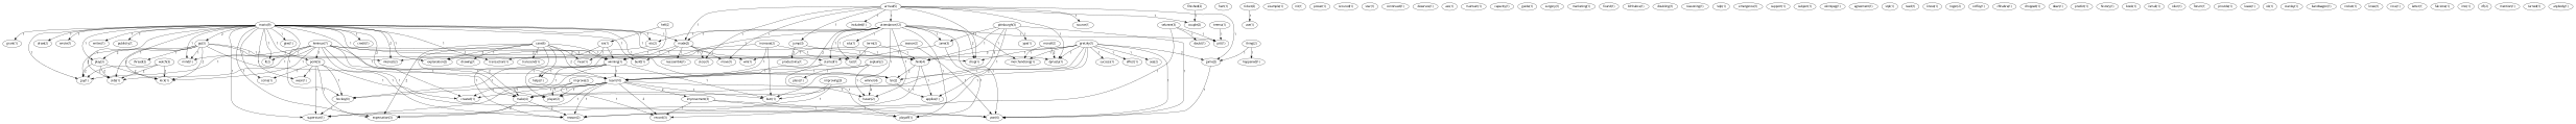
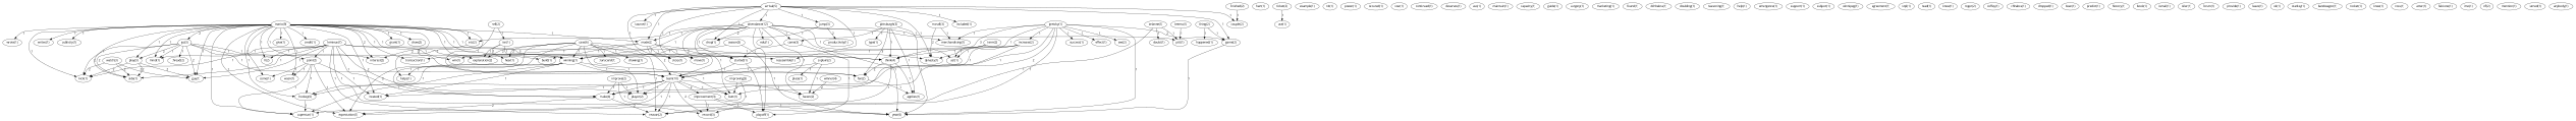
  digraph {
    fontname="Open Sans"
    node [fontname="Open Sans"]
    edge [fontname="Open Sans"]
    n1 [label="hell(2)"]
    n2 [label="isn(1)"]
    n3 [label="helps(1)"]
    n4 [label="winning(1)"]
    n5 [label="explanation(2)"]
    n6 [label="hear(1)"]
    n7 [label="butt(1)"]
    n8 [label="team(10)"]
    n9 [label="hockey(0)"]
    n10 [label="superstar(1)"]
    n11 [label="created(1)"]
    n12 [label="improving(3)"]
    n13 [label="reason(2)"]
    n14 [label="hart(1)"]
    n15 [label="ticket(2)"]
    n16 [label="use(1)"]
    n17 [label="example(1)"]
    n18 [label="nit(1)"]
    n19 [label="haven(2)"]
    n20 [label="record(3)"]
    n21 [label="make(4)"]
    n22 [label="player(2)"]
    n23 [label="improvement(3)"]
    n24 [label="power(1)"]
    n25 [label="occured(1)"]
    n26 [label="finished(2)"]
    n27 [label="couple(2)"]
    n28 [label="arrival(5)"]
    n29 [label="included(1)"]
    n30 [label="jump(3)"]
    n31 [label="attendance(12)"]
    n32 [label="made(2)"]
    n33 [label="source(1)"]
    n34 [label="move(1)"]
    n35 [label="story(1)"]
    n36 [label="reassemble(1)"]
    n37 [label="game(2)"]
    n38 [label="drop(1)"]
    n39 [label="dynasty(1)"]
    n40 [label="productivity(1)"]
    n41 [label="last(1)"]
    n42 [label="etc(2)"]
    n43 [label="came(3)"]
    n44 [label="started(1)"]
    n45 [label="edu(1)"]
    n46 [label="playoff(1)"]
    n47 [label="year(6)"]
    n48 [label="merchandising(1)"]
    n49 [label="pitt(1)"]
    n50 [label="build(1)"]
    n51 [label="transaction(1)"]
    n52 [label="interest(2)"]
    n53 [label="increase(2)"]
    n54 [label="expectation(3)"]
    n55 [label="star(1)"]
    n56 [label="continued(1)"]
    n57 [label="deserves(1)"]
    n58 [label="ass(1)"]
    n59 [label="maintain(1)"]
    n60 [label="capacity(1)"]
    n61 [label="case(6)"]
    n62 [label="transcend(1)"]
    n63 [label="drawing(1)"]
    n64 [label="thing(2)"]
    n65 [label="happened(1)"]
    n66 [label="guide(1)"]
    n67 [label="surgery(1)"]
    n68 [label="winner(4)"]
    n69 [label="marketing(1)"]
    n70 [label="found(1)"]
    n71 [label="dchhabra(1)"]
    n72 [label="watch(3)"]
    n73 [label="kick(1)"]
    n74 [label="guy(1)"]
    n75 [label="side(1)"]
    n76 [label="doubling(1)"]
    n77 [label="reasoning(1)"]
    n78 [label="help(1)"]
    n79 [label="emergence(1)"]
    n80 [label="support(1)"]
    n81 [label="mario(9)"]
    n82 [label="go(3)"]
    n83 [label="give(1)"]
    n84 [label="credit(1)"]
    n85 [label="ll(2)"]
    n86 [label="play(3)"]
    n87 [label="point(5)"]
    n88 [label="wasn(1)"]
    n89 [label="grant(1)"]
    n90 [label="come(1)"]
    n91 [label="draw(2)"]
    n92 [label="wrote(1)"]
    n93 [label="mind(1)"]
    n94 [label="writes(1)"]
    n95 [label="think(4)"]
    n96 [label="fan(2)"]
    n97 [label="publicity(1)"]
    n98 [label="thread(2)"]
    n99 [label="applies(1)"]
    n100 [label="subject(1)"]
    n101 [label="winnipeg(1)"]
    n102 [label="agreement(1)"]
    n103 [label="stpl(1)"]
    n104 [label="read(1)"]
    n105 [label="know(1)"]
    n106 [label="roger(2)"]
    n107 [label="improve(2)"]
    n108 [label="pittsburgh(3)"]
    n109 [label="type(1)"]
    n110 [label="season(3)"]
    n111 [label="win(1)"]
    n112 [label="explain(2)"]
    n113 [label="place(1)"]
    n114 [label="coffey(1)"]
    n115 [label="chhabra(1)"]
    n116 [label="lemieux(7)"]
    n117 [label="dropped(1)"]
    n118 [label="dean(1)"]
    n119 [label="predict(1)"]
    n120 [label="history(1)"]
    n121 [label="book(1)"]
    n122 [label="ismail(1)"]
    n123 [label="oiler(1)"]
    n124 [label="forum(1)"]
    n125 [label="gretzky(1)"]
    n126 [label="success(1)"]
    n127 [label="effect(1)"]
    n128 [label="see(2)"]
    n129 [label="provide(1)"]
    n130 [label="leave(1)"]
    n131 [label="ok(1)"]
    n132 [label="teemu(1)"]
    n133 [label="term(2)"]
    n134 [label="stanley(1)"]
    n135 [label="bandwagon(1)"]
    n136 [label="mcnall(3)"]
    n137 [label="selanne(3)"]
    n138 [label="doubt(1)"]
    n139 [label="rocket(1)"]
    n140 [label="knee(1)"]
    n141 [label="ross(1)"]
    n142 [label="latter(1)"]
    n143 [label="falcione(1)"]
    n144 [label="imo(1)"]
    n145 [label="cfl(2)"]
    n146 [label="mention(1)"]
    n147 [label="turned(1)"]
    n148 [label="anybody(1)"]
    n1 -> n2 [label=1]
    n1 -> n3 [label=1]
    n2 -> n4 [label=1]
    n2 -> n5 [label=1]
    n2 -> n6 [label=1]
    n4 -> n3 [label=1]
    n4 -> n7 [label=1]
    n4 -> n8 [label=1]
    n4 -> n9 [label=1]
    n4 -> n10 [label=1]
    n4 -> n11 [label=1]
    n8 -> n7 [label=1]
    n8 -> n9 [label=1]
    n8 -> n10 [label=1]
    n8 -> n11 [label=1]
    n8 -> n13 [label=1]
    n8 -> n19 [label=1]
    n8 -> n20 [label=2]
    n8 -> n21 [label=1]
    n8 -> n22 [label=1]
    n8 -> n23 [label=2]
    n9 -> n10 [label=1]
    n12 -> n7 [label=1]
    n12 -> n13 [label=1]
    n15 -> n16 [label=1]
    n21 -> n13 [label=2]
    n21 -> n54 [label=2]
    n23 -> n20 [label=1]
    n23 -> n46 [label=1]
    n23 -> n47 [label=1]
    n26 -> n27 [label=1]
    n28 -> n27 [label=1]
    n28 -> n29 [label=1]
    n28 -> n30 [label=1]
    n28 -> n31 [label=1]
    n28 -> n32 [label=1]
    n28 -> n33 [label=1]
    n28 -> n34 [label=1]
    n28 -> n35 [label=1]
+   n28 -> n36 [label=1]
    n28 -> n37 [label=1]
    n28 -> n38 [label=1]
    n28 -> n39 [label=1]
    n30 -> n38 [label=1]
    n30 -> n40 [label=2]
    n31 -> n4 [label=1]
    n31 -> n7 [label=1]
    n31 -> n8 [label=2]
    n31 -> n19 [label=1]
    n31 -> n32 [label=1]
    n31 -> n38 [label=2]
    n31 -> n41 [label=1]
    n31 -> n42 [label=1]
    n31 -> n43 [label=1]
    n31 -> n44 [label=1]
    n31 -> n45 [label=1]
    n31 -> n46 [label=1]
    n31 -> n47 [label=1]
    n31 -> n48 [label=1]
    n31 -> n49 [label=1]
    n32 -> n34 [label=1]
    n32 -> n35 [label=1]
    n32 -> n36 [label=1]
    n32 -> n39 [label=1]
    n32 -> n50 [label=1]
    n32 -> n51 [label=1]
    n37 -> n47 [label=1]
    n42 -> n52 [label=2]
    n43 -> n44 [label=1]
    n43 -> n46 [label=1]
    n44 -> n8 [label=1]
    n44 -> n46 [label=1]
    n53 -> n4 [label=1]
    n53 -> n7 [label=1]
    n53 -> n8 [label=1]
    n53 -> n41 [label=1]
    n61 -> n4 [label=1]
    n61 -> n5 [label=2]
    n61 -> n6 [label=2]
    n61 -> n8 [label=2]
    n61 -> n13 [label=1]
    n61 -> n21 [label=1]
    n61 -> n22 [label=1]
    n61 -> n54 [label=2]
    n61 -> n62 [label=1]
    n61 -> n63 [label=1]
    n64 -> n37 [label=1]
    n64 -> n65 [label=1]
    n68 -> n19 [label=2]
    n72 -> n73 [label=2]
    n72 -> n74 [label=2]
    n72 -> n75 [label=2]
    n81 -> n4 [label=1]
    n81 -> n5 [label=1]
    n81 -> n8 [label=2]
    n81 -> n9 [label=1]
    n81 -> n10 [label=1]
    n81 -> n11 [label=1]
    n81 -> n32 [label=1]
    n81 -> n42 [label=1]
    n81 -> n50 [label=1]
    n81 -> n51 [label=1]
    n81 -> n52 [label=2]
    n81 -> n54 [label=1]
    n81 -> n73 [label=1]
    n81 -> n74 [label=1]
    n81 -> n75 [label=1]
    n81 -> n82 [label=2]
    n81 -> n83 [label=1]
    n81 -> n84 [label=1]
    n81 -> n85 [label=1]
    n81 -> n86 [label=1]
    n81 -> n87 [label=1]
    n81 -> n88 [label=1]
    n81 -> n89 [label=1]
    n81 -> n90 [label=1]
    n81 -> n91 [label=1]
    n81 -> n92 [label=1]
    n81 -> n93 [label=1]
    n81 -> n94 [label=1]
    n81 -> n95 [label=1]
    n81 -> n96 [label=1]
    n81 -> n97 [label=1]
    n82 -> n44 [label=1]
    n82 -> n52 [label=1]
    n82 -> n73 [label=2]
    n82 -> n74 [label=2]
    n82 -> n75 [label=2]
    n82 -> n86 [label=2]
    n82 -> n93 [label=1]
    n82 -> n96 [label=1]
    n82 -> n98 [label=1]
    n86 -> n73 [label=2]
    n86 -> n74 [label=2]
    n86 -> n75 [label=2]
    n87 -> n9 [label=1]
    n87 -> n10 [label=1]
    n87 -> n11 [label=1]
    n87 -> n54 [label=1]
    n87 -> n88 [label=1]
    n87 -> n90 [label=1]
    n95 -> n20 [label=1]
    n95 -> n96 [label=2]
    n95 -> n99 [label=1]
    n96 -> n99 [label=1]
    n107 -> n20 [label=1]
    n107 -> n21 [label=1]
    n107 -> n22 [label=1]
    n108 -> n43 [label=1]
    n108 -> n47 [label=1]
    n108 -> n95 [label=1]
    n108 -> n96 [label=3]
    n108 -> n99 [label=1]
    n108 -> n109 [label=1]
    n110 -> n47 [label=1]
    n110 -> n111 [label=1]
    n112 -> n8 [label=1]
    n112 -> n19 [label=1]
    n112 -> n113 [label=1]
    n116 -> n13 [label=1]
    n116 -> n21 [label=1]
    n116 -> n22 [label=2]
    n116 -> n47 [label=1]
    n116 -> n73 [label=1]
    n116 -> n74 [label=1]
    n116 -> n75 [label=1]
    n116 -> n85 [label=1]
    n116 -> n87 [label=1]
    n116 -> n93 [label=1]
    n116 -> n95 [label=3]
    n116 -> n111 [label=1]
    n125 -> n13 [label=1]
    n125 -> n21 [label=1]
    n125 -> n22 [label=2]
    n125 -> n37 [label=2]
-   n125 -> n38 [label=1]
+   n125 -> n53 [label=1]
    n125 -> n39 [label=1]
    n125 -> n47 [label=1]
    n125 -> n48 [label=1]
    n125 -> n95 [label=3]
    n125 -> n126 [label=1]
    n125 -> n127 [label=1]
    n125 -> n128 [label=1]
    n132 -> n49 [label=1]
    n133 -> n41 [label=1]
    n133 -> n95 [label=1]
    n136 -> n39 [label=2]
    n136 -> n48 [label=1]
    n137 -> n49 [label=1]
    n137 -> n54 [label=1]
    n137 -> n138 [label=1]
  }
